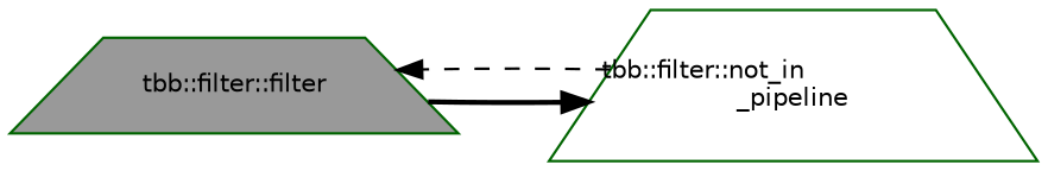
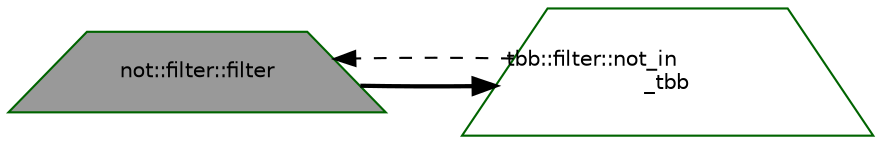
  digraph {
    rankdir=LR
    node [color=darkgreen fontname=Helvetica fontsize=10 shape=trapezium style=filled]
    edge [color=black fontname=Helvetica fontsize=10 labelfontname=Helvetica labelfontsize=10]
-   n1 [fillcolor=grey60 fontcolor=black height=0.2 label="tbb::filter::filter" width=0.4]
-   n2 [fillcolor=white height=0.2 label="tbb::filter::not_in\l_pipeline" width=0.4]
+   n1 [fillcolor=grey60 fontcolor=black height=0.2 label="not::filter::filter" width=0.4]
+   n2 [fillcolor=white height=0.2 label="tbb::filter::not_in\l_tbb" width=0.4]
    n1 -> n2 [style=bold]
    n2 -> n1 [style=dashed]
  }
